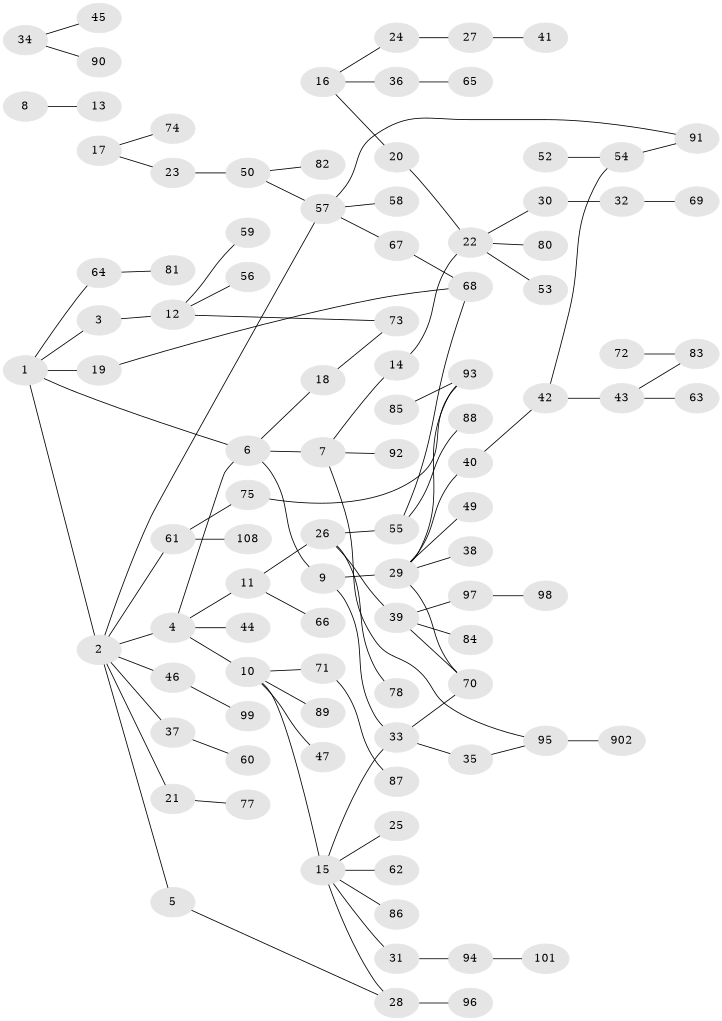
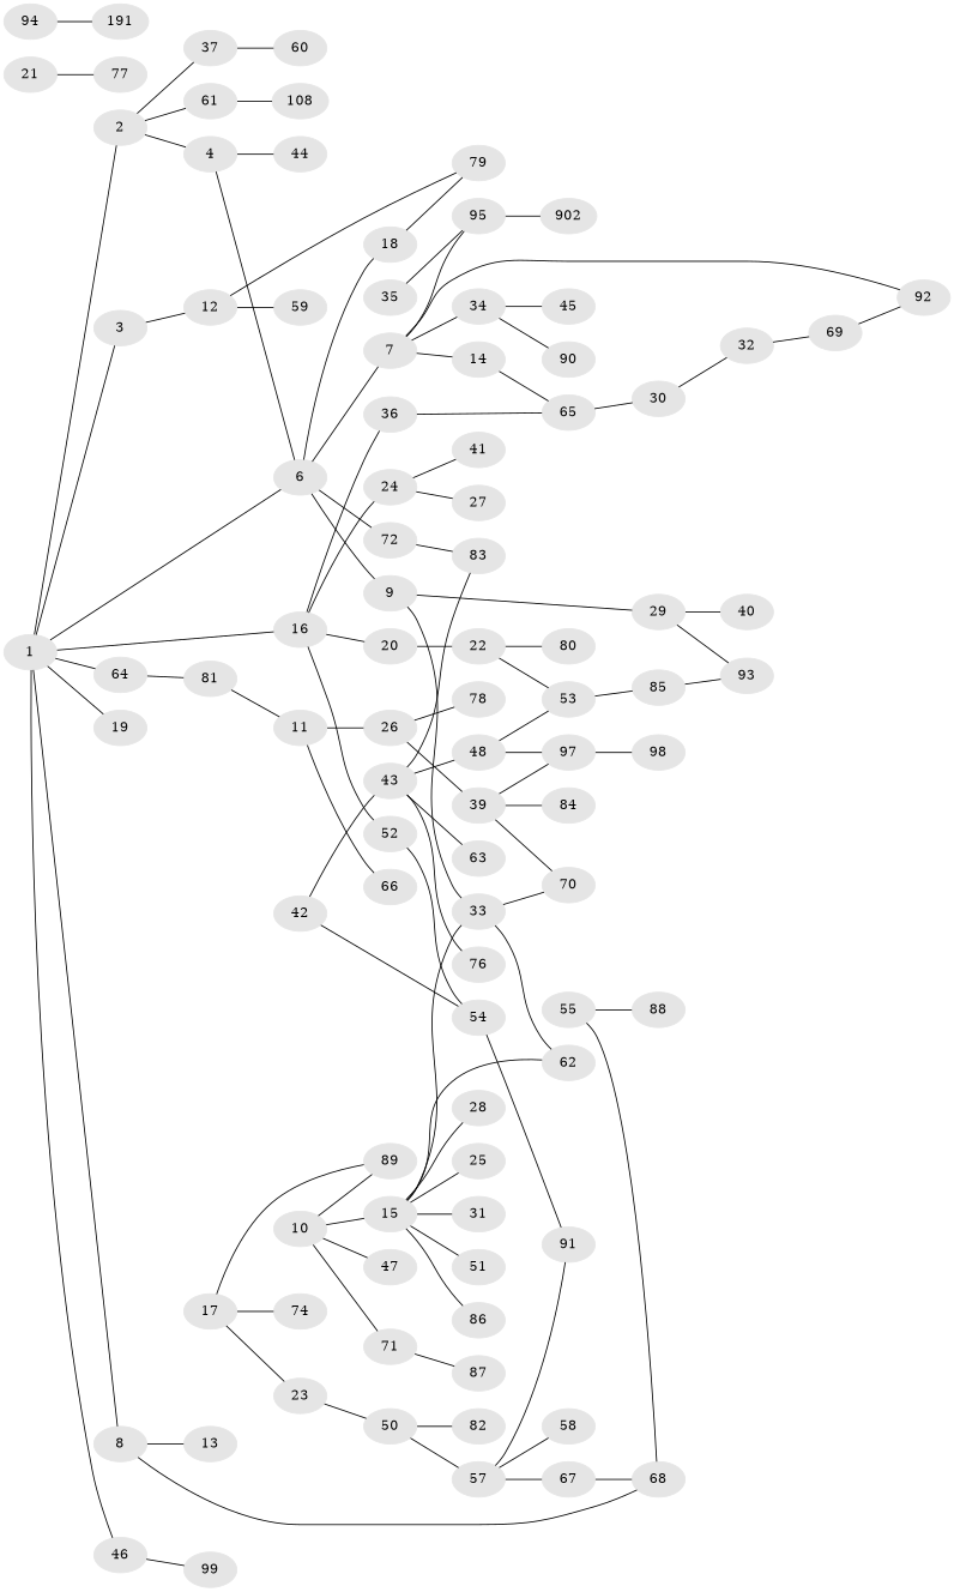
  graph {
    rankdir=LR
    node [color=gray90 style=filled]
    1
    2
    3
    6
    8
    16
    19
    46
    64
    4
-   5
    21
    37
    57
    61
    12
    7
    9
    18
    72
    13
    20
    24
    36
    52
    68
    99
    81
    10
    11
    44
    28
    77
    60
    91
    58
    67
-   75
    n39 [label=108]
-   56
    59
-   79 [label=73]
+   79
    15
    47
    71
    89
    26
    66
-   96
    14
    34
    92
    95
    29
    33
    83
    65
    45
    90
    n60 [label=902]
-   38
    40
-   49
    70
    93
    35
    25
    31
+   51
    62
    86
    17
    23
    74
    87
    39
    55
    78
    94
    22
    27
    54
    50
    30
    53
    80
    32
    85
    82
    41
    84
    97
    88
    42
    69
-   101
+   101 [label=191]
    98
    43
+   48
    63
+   76
    1 -- 2
    1 -- 3
    1 -- 6
+   1 -- 8
+   1 -- 16
    1 -- 19
-   2 -- 46
+   1 -- 46
    1 -- 64
    2 -- 4
-   2 -- 5
-   2 -- 21
    2 -- 37
-   2 -- 57
    2 -- 61
    3 -- 12
    6 -- 7
    6 -- 9
    6 -- 18
+   6 -- 72
    8 -- 13
    16 -- 20
    16 -- 24
    16 -- 36
-   19 -- 68
+   16 -- 52
+   8 -- 68
    46 -- 99
    64 -- 81
    4 -- 6
-   4 -- 10
-   4 -- 11
+   81 -- 11
    4 -- 44
-   5 -- 28
    21 -- 77
    37 -- 60
    57 -- 91
    57 -- 58
    57 -- 67
-   61 -- 75
    61 -- n39
-   12 -- 56
    12 -- 59
    12 -- 79
    7 -- 14
+   7 -- 34
    7 -- 92
    7 -- 95
    9 -- 29
    9 -- 33
    18 -- 79
    72 -- 83
    20 -- 22
    24 -- 27
    36 -- 65
    52 -- 54
    10 -- 15
    10 -- 47
    10 -- 71
    10 -- 89
    11 -- 26
    11 -- 66
-   28 -- 96
    67 -- 68
-   75 -- 93
    15 -- 28
    15 -- 33
    15 -- 25
    15 -- 31
+   15 -- 51
    15 -- 62
    15 -- 86
    71 -- 87
    26 -- 39
-   26 -- 55
    26 -- 78
-   14 -- 22
+   14 -- 65
    34 -- 45
    34 -- 90
    95 -- n60
-   29 -- 38
    29 -- 40
-   29 -- 49
-   29 -- 70
    29 -- 93
    33 -- 70
-   33 -- 35
-   40 -- 42
+   33 -- 62
    35 -- 95
-   31 -- 94
+   17 -- 89
    17 -- 23
    17 -- 74
    23 -- 50
    39 -- 70
    39 -- 84
    39 -- 97
    55 -- 68
    55 -- 88
    94 -- 101
-   22 -- 30
+   65 -- 30
    22 -- 53
    22 -- 80
-   27 -- 41
+   24 -- 41
    54 -- 91
    50 -- 57
    50 -- 82
    30 -- 32
+   53 -- 85
    32 -- 69
    85 -- 93
    97 -- 98
    42 -- 54
    42 -- 43
+   69 -- 92
    43 -- 83
+   43 -- 48
    43 -- 63
+   43 -- 76
+   48 -- 53
+   48 -- 97
  }
